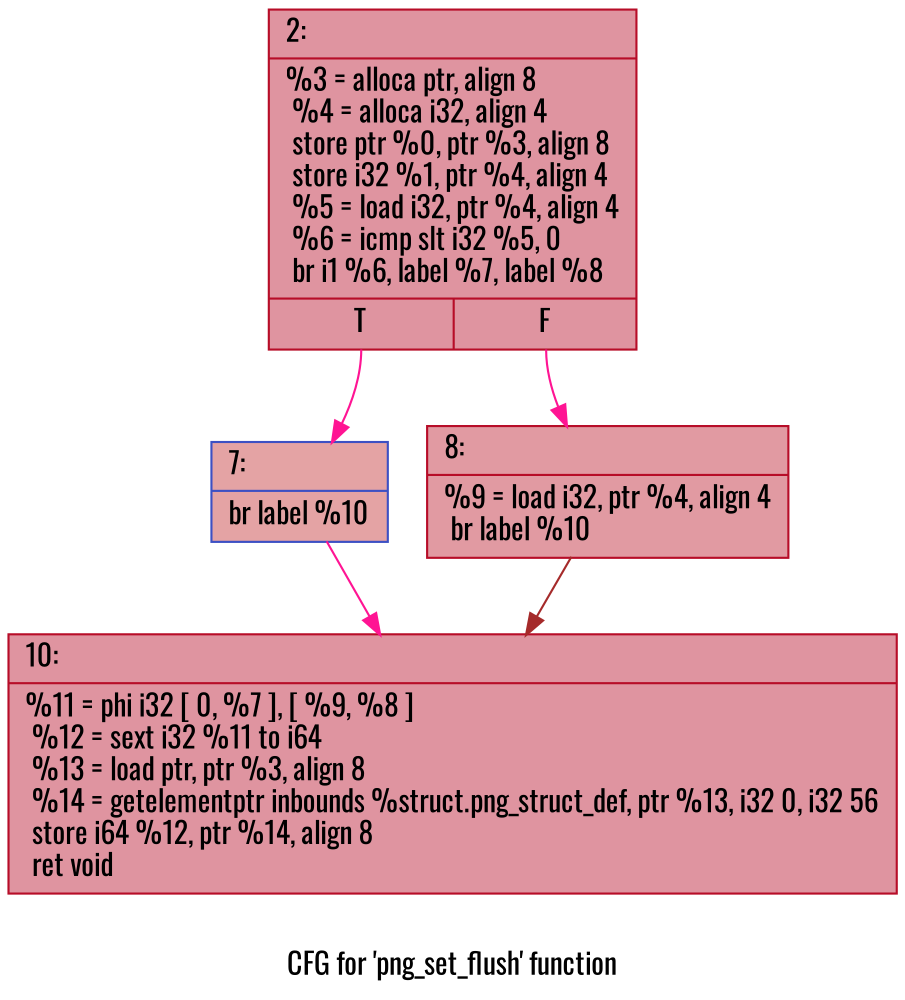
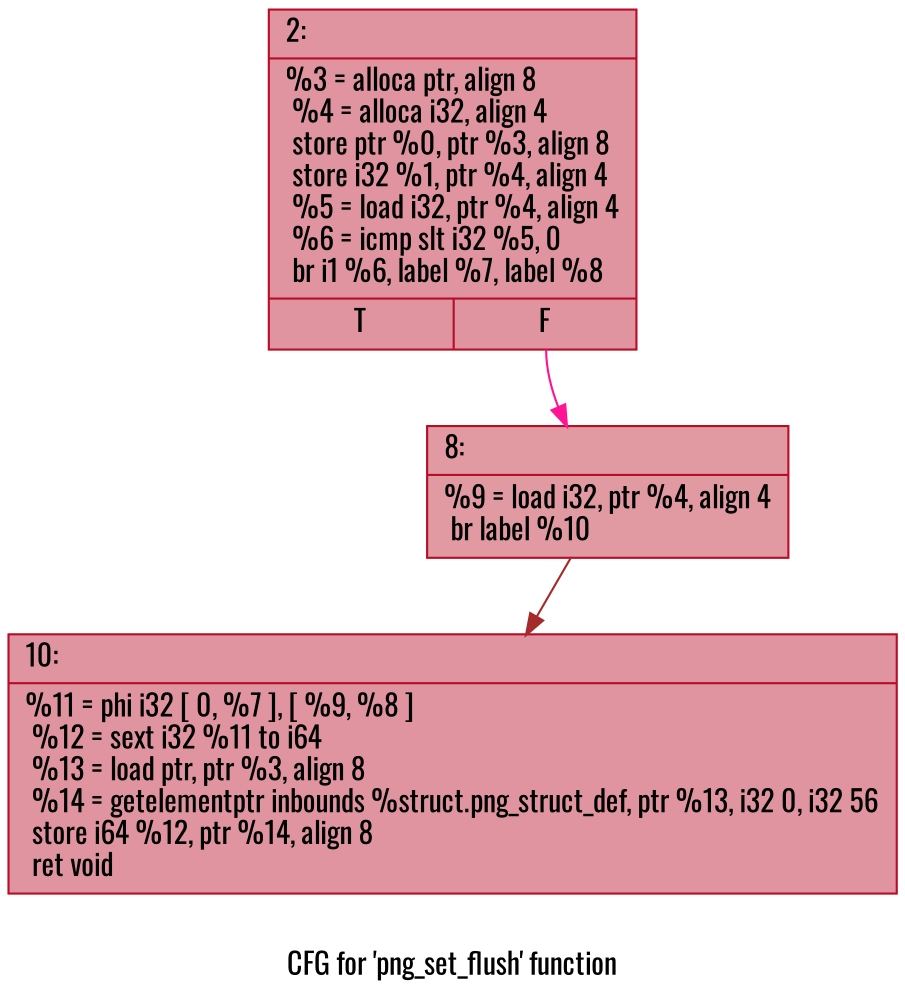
  digraph {
    label="CFG for 'png_set_flush' function"
    fontname=Oswald
    node [color="#b70d28ff" fillcolor="#b70d2870" fontname=Oswald shape=record style=filled]
    edge [color=deeppink fontname=Oswald]
    n1 [label="{2:\l|  %3 = alloca ptr, align 8\l  %4 = alloca i32, align 4\l  store ptr %0, ptr %3, align 8\l  store i32 %1, ptr %4, align 4\l  %5 = load i32, ptr %4, align 4\l  %6 = icmp slt i32 %5, 0\l  br i1 %6, label %7, label %8\l|{<s0>T|<s1>F}}"]
-   n2 [color="#3d50c3ff" fillcolor="#c32e3170" label="{7:\l|  br label %10\l}"]
    n3 [fillcolor="#bb1b2c70" label="{8:\l|  %9 = load i32, ptr %4, align 4\l  br label %10\l}"]
    n4 [label="{10:\l|  %11 = phi i32 [ 0, %7 ], [ %9, %8 ]\l  %12 = sext i32 %11 to i64\l  %13 = load ptr, ptr %3, align 8\l  %14 = getelementptr inbounds %struct.png_struct_def, ptr %13, i32 0, i32 56\l  store i64 %12, ptr %14, align 8\l  ret void\l}"]
-   n1 -> n2 [tailport=s0]
    n1 -> n3 [tailport=s1]
-   n2 -> n4
    n3 -> n4 [color=brown]
  }
